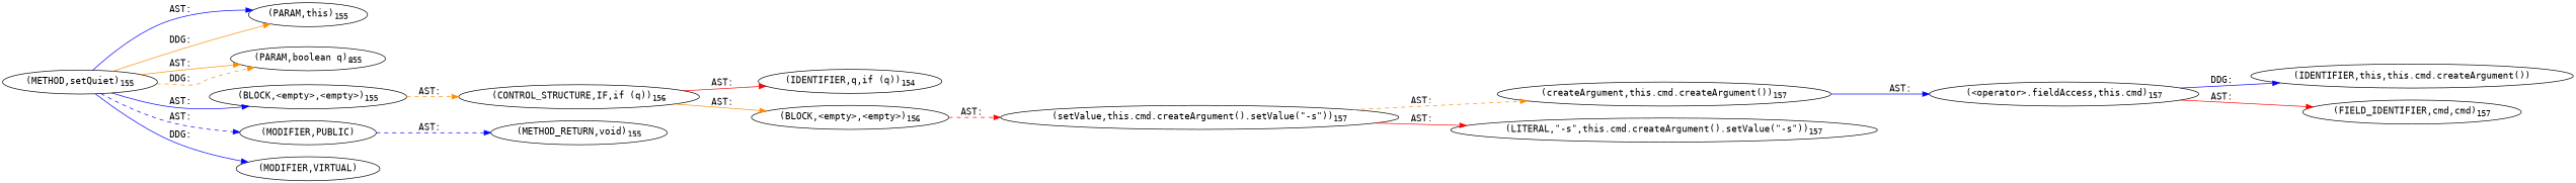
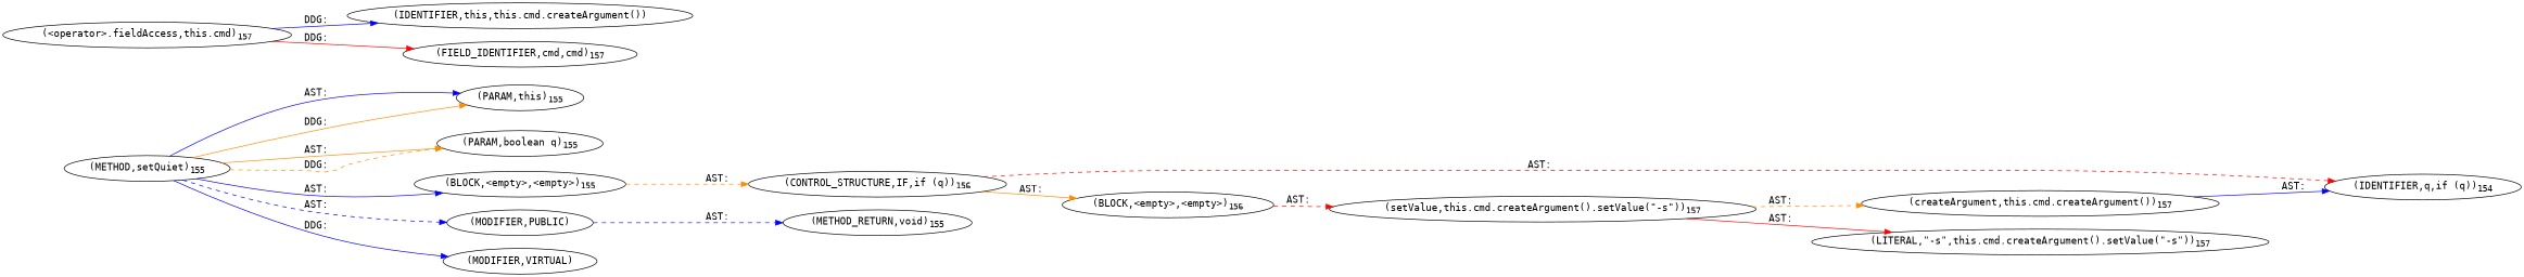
  digraph {
    fontname="DejaVu Sans Mono"
    rankdir=LR
    node [fontname="DejaVu Sans Mono"]
    edge [color=blue fontname="DejaVu Sans Mono" style=solid]
    n1 [label=<(METHOD,setQuiet)<SUB>155</SUB>>]
    n2 [label=<(PARAM,this)<SUB>155</SUB>>]
-   n3 [label=<(PARAM,boolean q)<SUB>855</SUB>>]
+   n3 [label=<(PARAM,boolean q)<SUB>155</SUB>>]
    n4 [label=<(BLOCK,&lt;empty&gt;,&lt;empty&gt;)<SUB>155</SUB>>]
    n5 [label=<(MODIFIER,PUBLIC)>]
    n6 [label=<(MODIFIER,VIRTUAL)>]
    n7 [label=<(CONTROL_STRUCTURE,IF,if (q))<SUB>156</SUB>>]
    n8 [label=<(METHOD_RETURN,void)<SUB>155</SUB>>]
    n9 [label=<(IDENTIFIER,q,if (q))<SUB>154</SUB>>]
    n10 [label=<(BLOCK,&lt;empty&gt;,&lt;empty&gt;)<SUB>156</SUB>>]
    n11 [label=<(setValue,this.cmd.createArgument().setValue(&quot;-s&quot;))<SUB>157</SUB>>]
    n12 [label=<(createArgument,this.cmd.createArgument())<SUB>157</SUB>>]
    n13 [label=<(LITERAL,&quot;-s&quot;,this.cmd.createArgument().setValue(&quot;-s&quot;))<SUB>157</SUB>>]
    n14 [label=<(&lt;operator&gt;.fieldAccess,this.cmd)<SUB>157</SUB>>]
    n15 [label=<(IDENTIFIER,this,this.cmd.createArgument())>]
    n16 [label=<(FIELD_IDENTIFIER,cmd,cmd)<SUB>157</SUB>>]
    n1 -> n2 [label="AST: "]
    n1 -> n2 [color=darkorange label="DDG: "]
    n1 -> n3 [color=darkorange label="AST: "]
    n1 -> n3 [color=darkorange label="DDG: " style=dashed]
    n1 -> n4 [label="AST: "]
    n1 -> n5 [label="AST: " style=dashed]
    n1 -> n6 [label="DDG: "]
    n4 -> n7 [color=darkorange label="AST: " style=dashed]
    n5 -> n8 [label="AST: " style=dashed]
-   n7 -> n9 [color=red label="AST: "]
+   n7 -> n9 [color=red label="AST: " style=dashed]
    n7 -> n10 [color=darkorange label="AST: "]
    n10 -> n11 [color=red label="AST: " style=dashed]
    n11 -> n12 [color=darkorange label="AST: " style=dashed]
    n11 -> n13 [color=red label="AST: "]
-   n12 -> n14 [label="AST: "]
+   n12 -> n9 [label="AST: "]
    n14 -> n15 [label="DDG: "]
-   n14 -> n16 [color=red label="AST: "]
+   n14 -> n16 [color=red label="DDG: "]
  }
